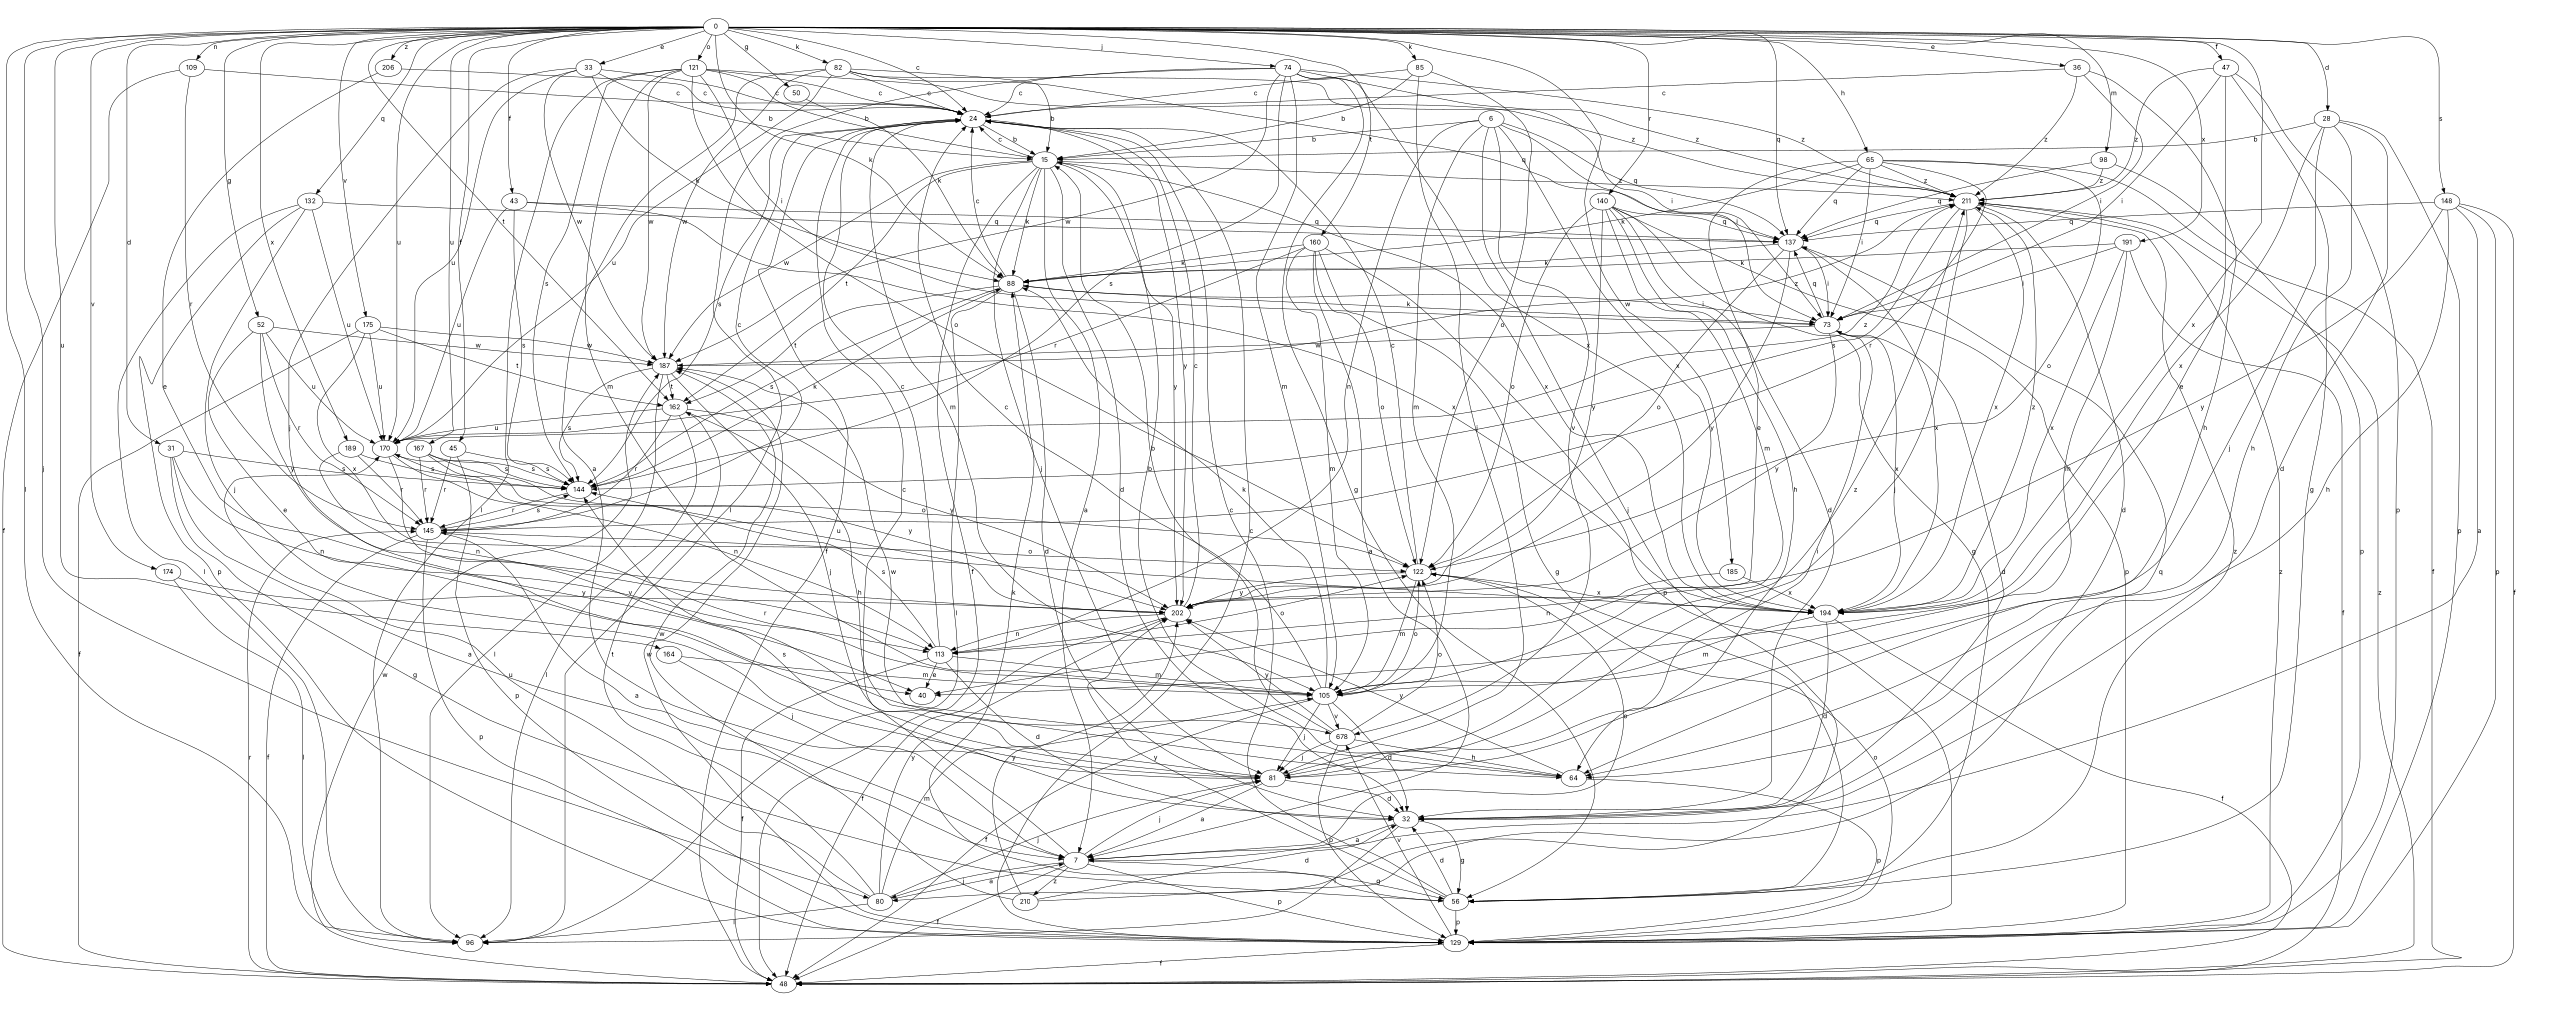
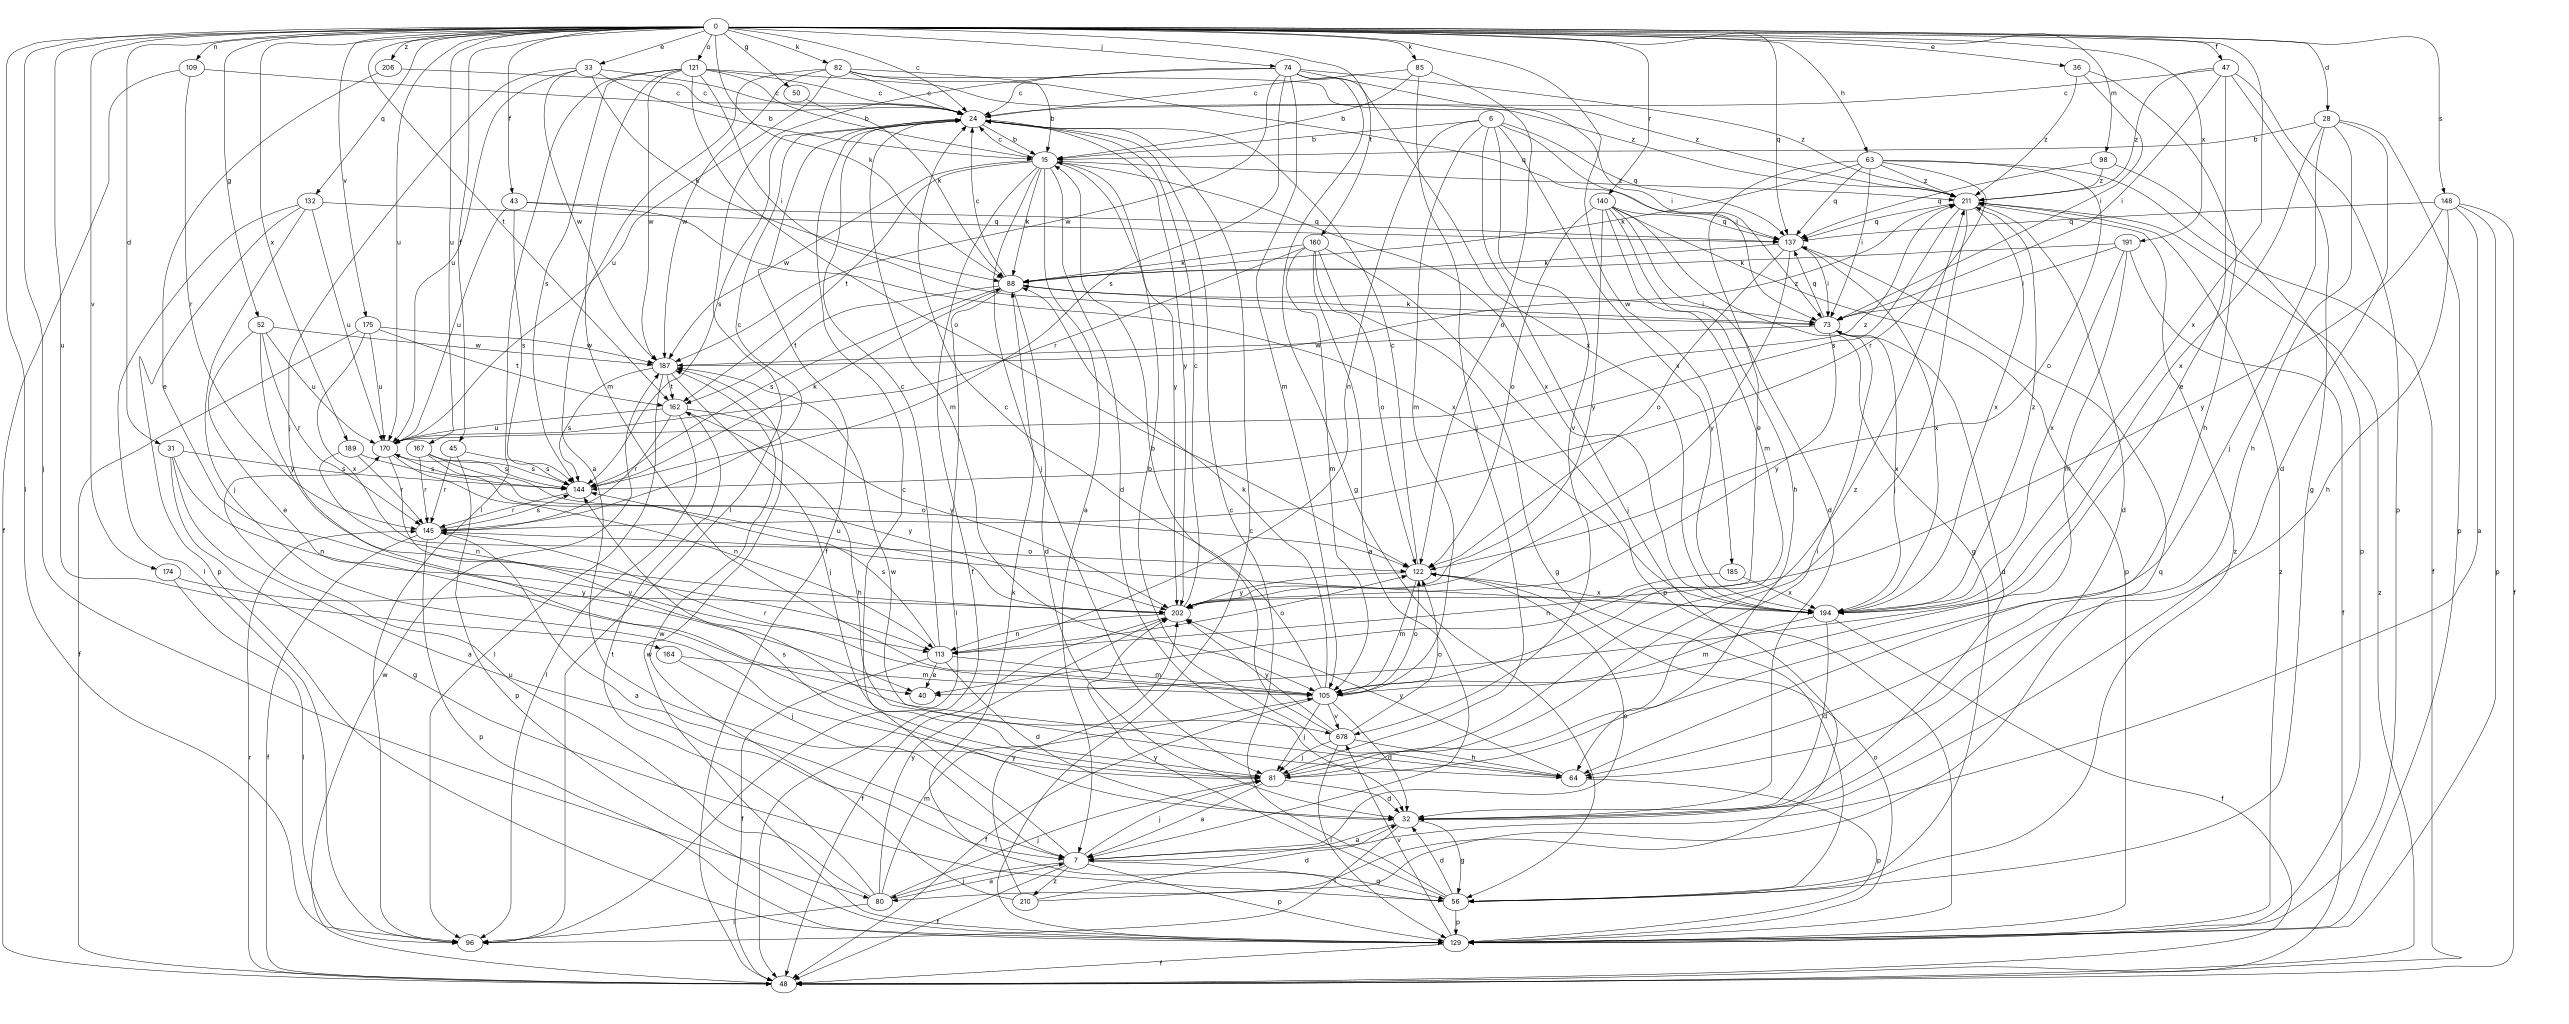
  strict digraph {
    fontname=Inter
    node [fontname=Inter]
    edge [fontname=Inter]
    0
    24
    28
    31
    33
    36
    43
    45
    47
    50
    52
-   63 [label=65]
+   63
    74
    80
    82
    85
    88
    96
    98
    109
    121
    132
    137
    140
    148
    160
    162
    164
    167
    170
    174
    175
    185
    189
    191
    194
    206
    15
    105
    48
    202
    n42 [label=144]
    81
    129
    32
    64
    113
    7
    56
    187
    73
    211
    145
    40
    122
    n56 [label=678]
    6
    210
    0 -> 24 [label=c]
    0 -> 28 [label=d]
    0 -> 31 [label=d]
    0 -> 33 [label=e]
    0 -> 36 [label=e]
    0 -> 43 [label=f]
    0 -> 45 [label=f]
    0 -> 47 [label=f]
    0 -> 50 [label=g]
    0 -> 52 [label=g]
    0 -> 63 [label=h]
    0 -> 74 [label=j]
    0 -> 80 [label=j]
    0 -> 82 [label=k]
    0 -> 85 [label=k]
    0 -> 88 [label=k]
    0 -> 96 [label=l]
    0 -> 98 [label=m]
    0 -> 109 [label=n]
    0 -> 121 [label=o]
    0 -> 132 [label=q]
    0 -> 137 [label=q]
    0 -> 140 [label=r]
    0 -> 148 [label=s]
    0 -> 160 [label=t]
    0 -> 162 [label=t]
    0 -> 164 [label=u]
    0 -> 167 [label=u]
    0 -> 170 [label=u]
    0 -> 174 [label=v]
    0 -> 175 [label=v]
    0 -> 185 [label=w]
    0 -> 189 [label=x]
    0 -> 191 [label=x]
    0 -> 194 [label=x]
    0 -> 206 [label=z]
    24 -> 15 [label=b]
    24 -> 105 [label=m]
    24 -> 48 [label=f]
    24 -> 202 [label=y]
    24 -> n42 [label=s]
    28 -> 194 [label=x]
    28 -> 15 [label=b]
    28 -> 81 [label=j]
    28 -> 129 [label=p]
    28 -> 32 [label=d]
    28 -> 64 [label=h]
    31 -> n42 [label=s]
    31 -> 113 [label=n]
    31 -> 7 [label=a]
    31 -> 56 [label=g]
    33 -> 24 [label=c]
    33 -> 88 [label=k]
    33 -> 170 [label=u]
    33 -> 15 [label=b]
    33 -> 81 [label=j]
    33 -> 187 [label=w]
    36 -> 64 [label=h]
    36 -> 73 [label=i]
    36 -> 211 [label=z]
    43 -> 137 [label=q]
    43 -> 170 [label=u]
    43 -> 194 [label=x]
    43 -> n42 [label=s]
    45 -> n42 [label=s]
    45 -> 129 [label=p]
    45 -> 145 [label=r]
-   36 -> 24 [label=c]
+   47 -> 24 [label=c]
    47 -> 129 [label=p]
    47 -> 56 [label=g]
    47 -> 73 [label=i]
    47 -> 211 [label=z]
    47 -> 40 [label=e]
    50 -> 88 [label=k]
    52 -> 170 [label=u]
    52 -> 202 [label=y]
    52 -> 187 [label=w]
    52 -> 145 [label=r]
    52 -> 40 [label=e]
    63 -> 88 [label=k]
    63 -> 137 [label=q]
    63 -> 48 [label=f]
    63 -> 73 [label=i]
    63 -> 211 [label=z]
    63 -> 145 [label=r]
    63 -> 40 [label=e]
    63 -> 122 [label=o]
    74 -> 24 [label=c]
    74 -> 96 [label=l]
    74 -> 194 [label=x]
    74 -> 105 [label=m]
    74 -> n42 [label=s]
    74 -> 56 [label=g]
    74 -> 187 [label=w]
    74 -> 73 [label=i]
    74 -> 211 [label=z]
    80 -> 96 [label=l]
    80 -> 162 [label=t]
    80 -> 170 [label=u]
    80 -> 105 [label=m]
    80 -> 202 [label=y]
    80 -> 81 [label=j]
    80 -> 7 [label=a]
    82 -> 24 [label=c]
    82 -> 137 [label=q]
    82 -> 170 [label=u]
    82 -> 15 [label=b]
    82 -> 7 [label=a]
    82 -> 187 [label=w]
    82 -> 211 [label=z]
    85 -> 24 [label=c]
    85 -> 15 [label=b]
    85 -> 81 [label=j]
    85 -> 122 [label=o]
    88 -> 24 [label=c]
    88 -> 96 [label=l]
    88 -> 162 [label=t]
    88 -> n42 [label=s]
    88 -> 32 [label=d]
    88 -> 73 [label=i]
    98 -> 137 [label=q]
    98 -> 129 [label=p]
    98 -> 211 [label=z]
    109 -> 24 [label=c]
    109 -> 48 [label=f]
    109 -> 145 [label=r]
    121 -> 24 [label=c]
    121 -> 96 [label=l]
    121 -> 15 [label=b]
    121 -> 105 [label=m]
    121 -> n42 [label=s]
    121 -> 187 [label=w]
    121 -> 73 [label=i]
    121 -> 211 [label=z]
    121 -> 122 [label=o]
    132 -> 96 [label=l]
    132 -> 137 [label=q]
    132 -> 170 [label=u]
    132 -> 81 [label=j]
    132 -> 129 [label=p]
    137 -> 88 [label=k]
    137 -> 194 [label=x]
    137 -> 202 [label=y]
    137 -> 73 [label=i]
    137 -> 122 [label=o]
    140 -> 137 [label=q]
    140 -> 105 [label=m]
    140 -> 202 [label=y]
    140 -> 129 [label=p]
    140 -> 32 [label=d]
    140 -> 64 [label=h]
    140 -> 56 [label=g]
    140 -> 122 [label=o]
    148 -> 137 [label=q]
    148 -> 48 [label=f]
    148 -> 202 [label=y]
    148 -> 129 [label=p]
    148 -> 64 [label=h]
    148 -> 7 [label=a]
    160 -> 88 [label=k]
    160 -> 170 [label=r]
    160 -> 105 [label=m]
    160 -> 129 [label=p]
    160 -> 7 [label=a]
    160 -> 56 [label=g]
    160 -> 122 [label=o]
    162 -> 96 [label=l]
    162 -> 170 [label=u]
    162 -> 202 [label=y]
    162 -> 64 [label=h]
    162 -> 145 [label=r]
    164 -> 105 [label=m]
    164 -> 81 [label=j]
    167 -> 202 [label=y]
    167 -> n42 [label=s]
    167 -> 145 [label=r]
    167 -> 122 [label=o]
    170 -> n42 [label=s]
    170 -> 113 [label=n]
    170 -> 211 [label=z]
    170 -> n56 [label=v]
    174 -> 96 [label=l]
    174 -> 202 [label=y]
    175 -> 162 [label=t]
    175 -> 170 [label=u]
    175 -> 194 [label=x]
    175 -> 48 [label=f]
    175 -> 187 [label=w]
    185 -> 194 [label=x]
    185 -> 113 [label=n]
    189 -> n42 [label=s]
    189 -> 113 [label=n]
    189 -> 145 [label=r]
    191 -> 88 [label=k]
    191 -> 194 [label=x]
    191 -> 105 [label=m]
    191 -> 48 [label=f]
    191 -> 73 [label=i]
    194 -> 105 [label=m]
    194 -> 48 [label=f]
    194 -> 32 [label=d]
    194 -> 211 [label=z]
    206 -> 24 [label=c]
    206 -> 40 [label=e]
    15 -> 24 [label=c]
    15 -> 88 [label=k]
    15 -> 162 [label=t]
    15 -> 194 [label=x]
    15 -> 48 [label=f]
    15 -> 202 [label=y]
    15 -> 81 [label=j]
    15 -> 32 [label=d]
    15 -> 7 [label=a]
    15 -> 187 [label=w]
    15 -> 211 [label=z]
    105 -> 24 [label=c]
    105 -> 88 [label=k]
    105 -> 48 [label=f]
    105 -> 81 [label=j]
    105 -> 32 [label=d]
    105 -> 145 [label=r]
    105 -> 122 [label=o]
    105 -> n56 [label=v]
    48 -> 187 [label=w]
    48 -> 211 [label=z]
    48 -> 145 [label=r]
    202 -> 24 [label=c]
    202 -> 170 [label=u]
    202 -> 48 [label=f]
    202 -> 113 [label=n]
    n42 -> 88 [label=k]
    n42 -> 145 [label=r]
    81 -> 32 [label=d]
    81 -> 7 [label=a]
    81 -> 73 [label=i]
    81 -> 211 [label=z]
    129 -> 24 [label=c]
    129 -> 48 [label=f]
    129 -> 187 [label=w]
    129 -> 211 [label=z]
    129 -> 122 [label=o]
    129 -> n56 [label=v]
    32 -> 96 [label=l]
    32 -> n42 [label=s]
    32 -> 7 [label=a]
    32 -> 56 [label=g]
    64 -> 15 [label=b]
    64 -> 202 [label=y]
    64 -> 129 [label=p]
    64 -> 187 [label=w]
    113 -> 24 [label=c]
    113 -> 105 [label=m]
    113 -> 48 [label=f]
    113 -> n42 [label=s]
    113 -> 32 [label=d]
    113 -> 40 [label=e]
    113 -> 122 [label=o]
    7 -> 24 [label=c]
    7 -> 80 [label=j]
    7 -> 48 [label=f]
    7 -> 81 [label=j]
    7 -> 129 [label=p]
    7 -> 56 [label=g]
    7 -> 122 [label=o]
    7 -> 210 [label=z]
    56 -> 24 [label=c]
    56 -> 88 [label=k]
    56 -> 202 [label=y]
    56 -> 129 [label=p]
    56 -> 32 [label=d]
    56 -> 211 [label=z]
    187 -> 96 [label=l]
    187 -> 162 [label=t]
    187 -> n42 [label=s]
    187 -> 81 [label=j]
    187 -> 211 [label=z]
    73 -> 88 [label=k]
    73 -> 137 [label=q]
    73 -> 194 [label=x]
    73 -> 202 [label=y]
    73 -> 32 [label=d]
    73 -> 187 [label=w]
    211 -> 137 [label=q]
    211 -> 194 [label=x]
    211 -> n42 [label=s]
    211 -> 81 [label=j]
    211 -> 32 [label=d]
    145 -> 24 [label=c]
    145 -> 48 [label=f]
    145 -> n42 [label=s]
    145 -> 129 [label=p]
    145 -> 7 [label=a]
    145 -> 122 [label=o]
    122 -> 24 [label=c]
    122 -> 194 [label=x]
    122 -> 105 [label=m]
    122 -> 202 [label=y]
    n56 -> 15 [label=b]
    n56 -> 202 [label=y]
    n56 -> 81 [label=j]
-   n56 -> 129 [label=p]
+   n56 -> 129 [label=l]
    n56 -> 64 [label=h]
    n56 -> 122 [label=o]
    6 -> 80 [label=j]
    6 -> 137 [label=q]
    6 -> 194 [label=x]
    6 -> 15 [label=b]
    6 -> 105 [label=m]
    6 -> 113 [label=n]
    6 -> 73 [label=i]
    6 -> n56 [label=v]
    210 -> 137 [label=q]
    210 -> 202 [label=y]
    210 -> 32 [label=d]
    210 -> 187 [label=w]
  }
